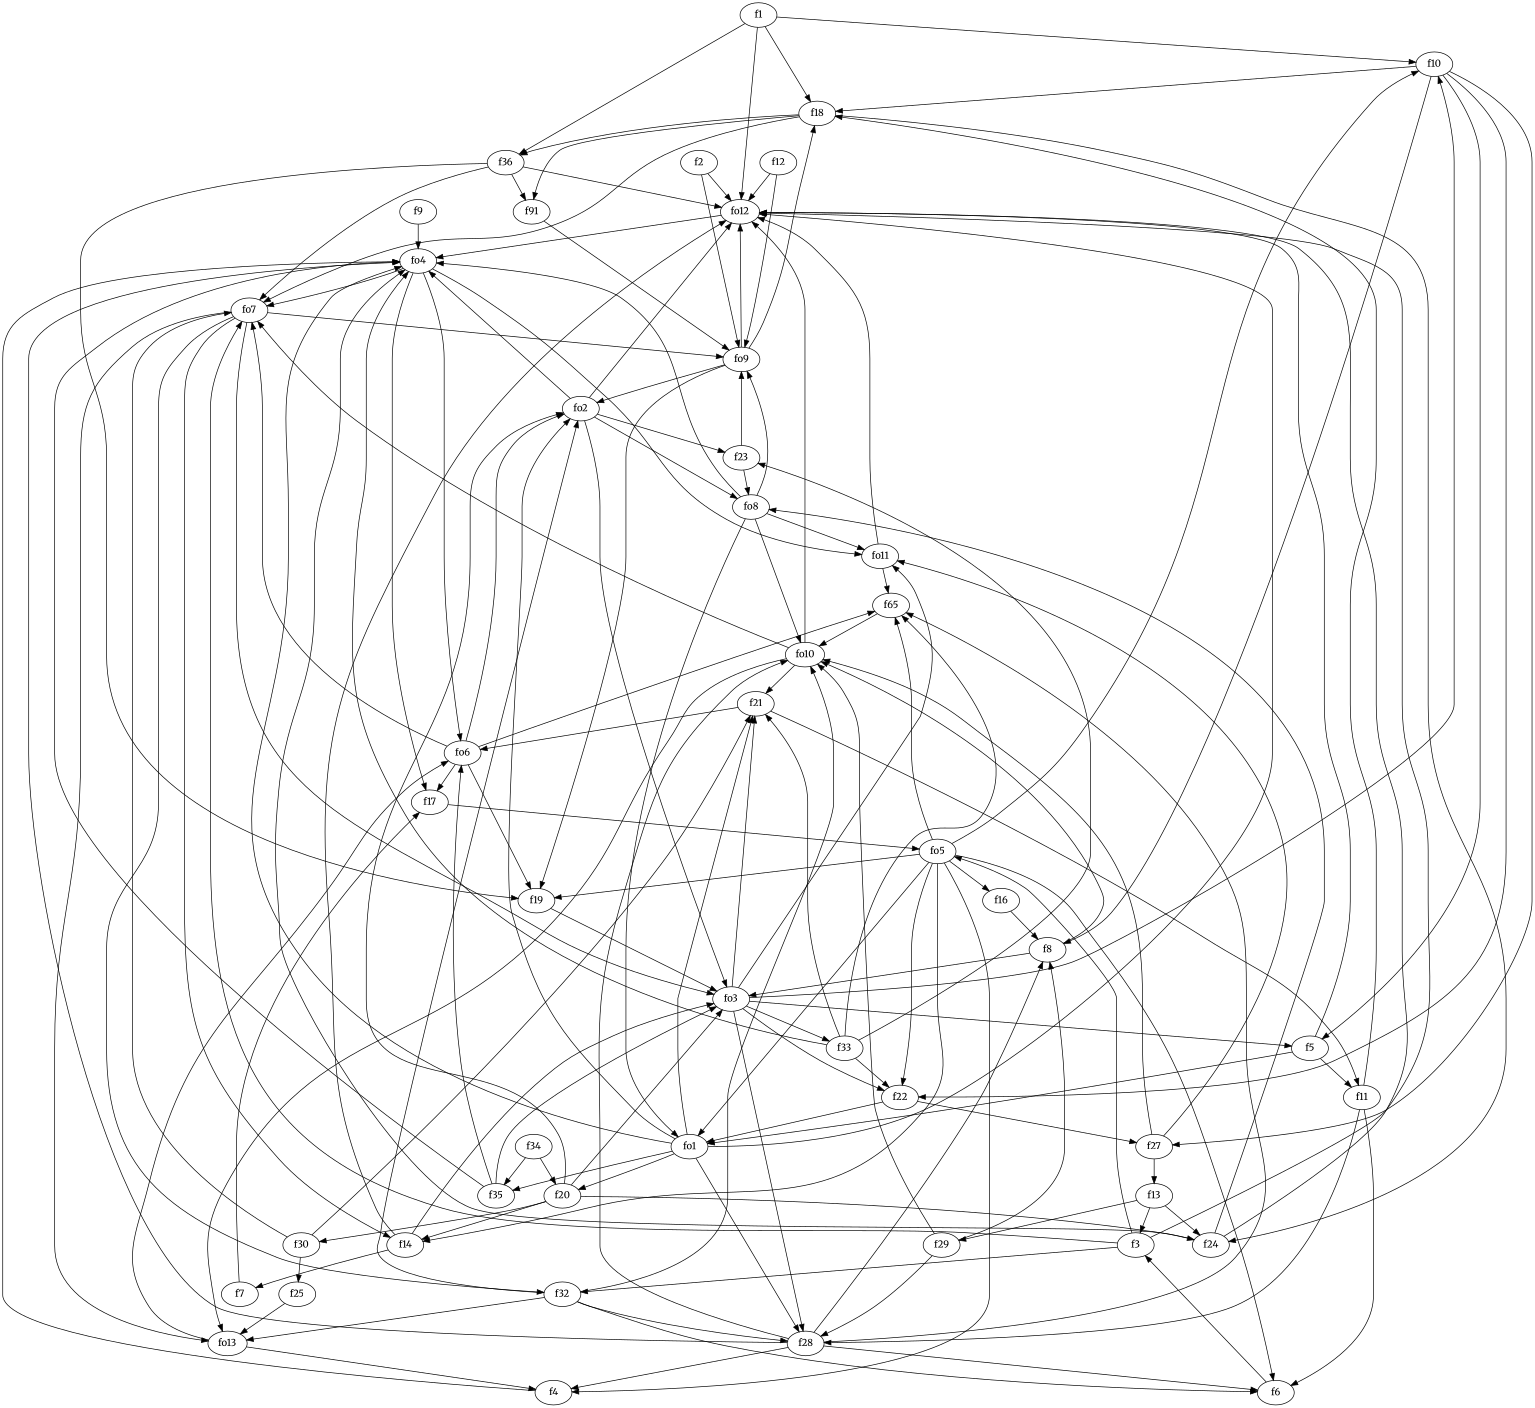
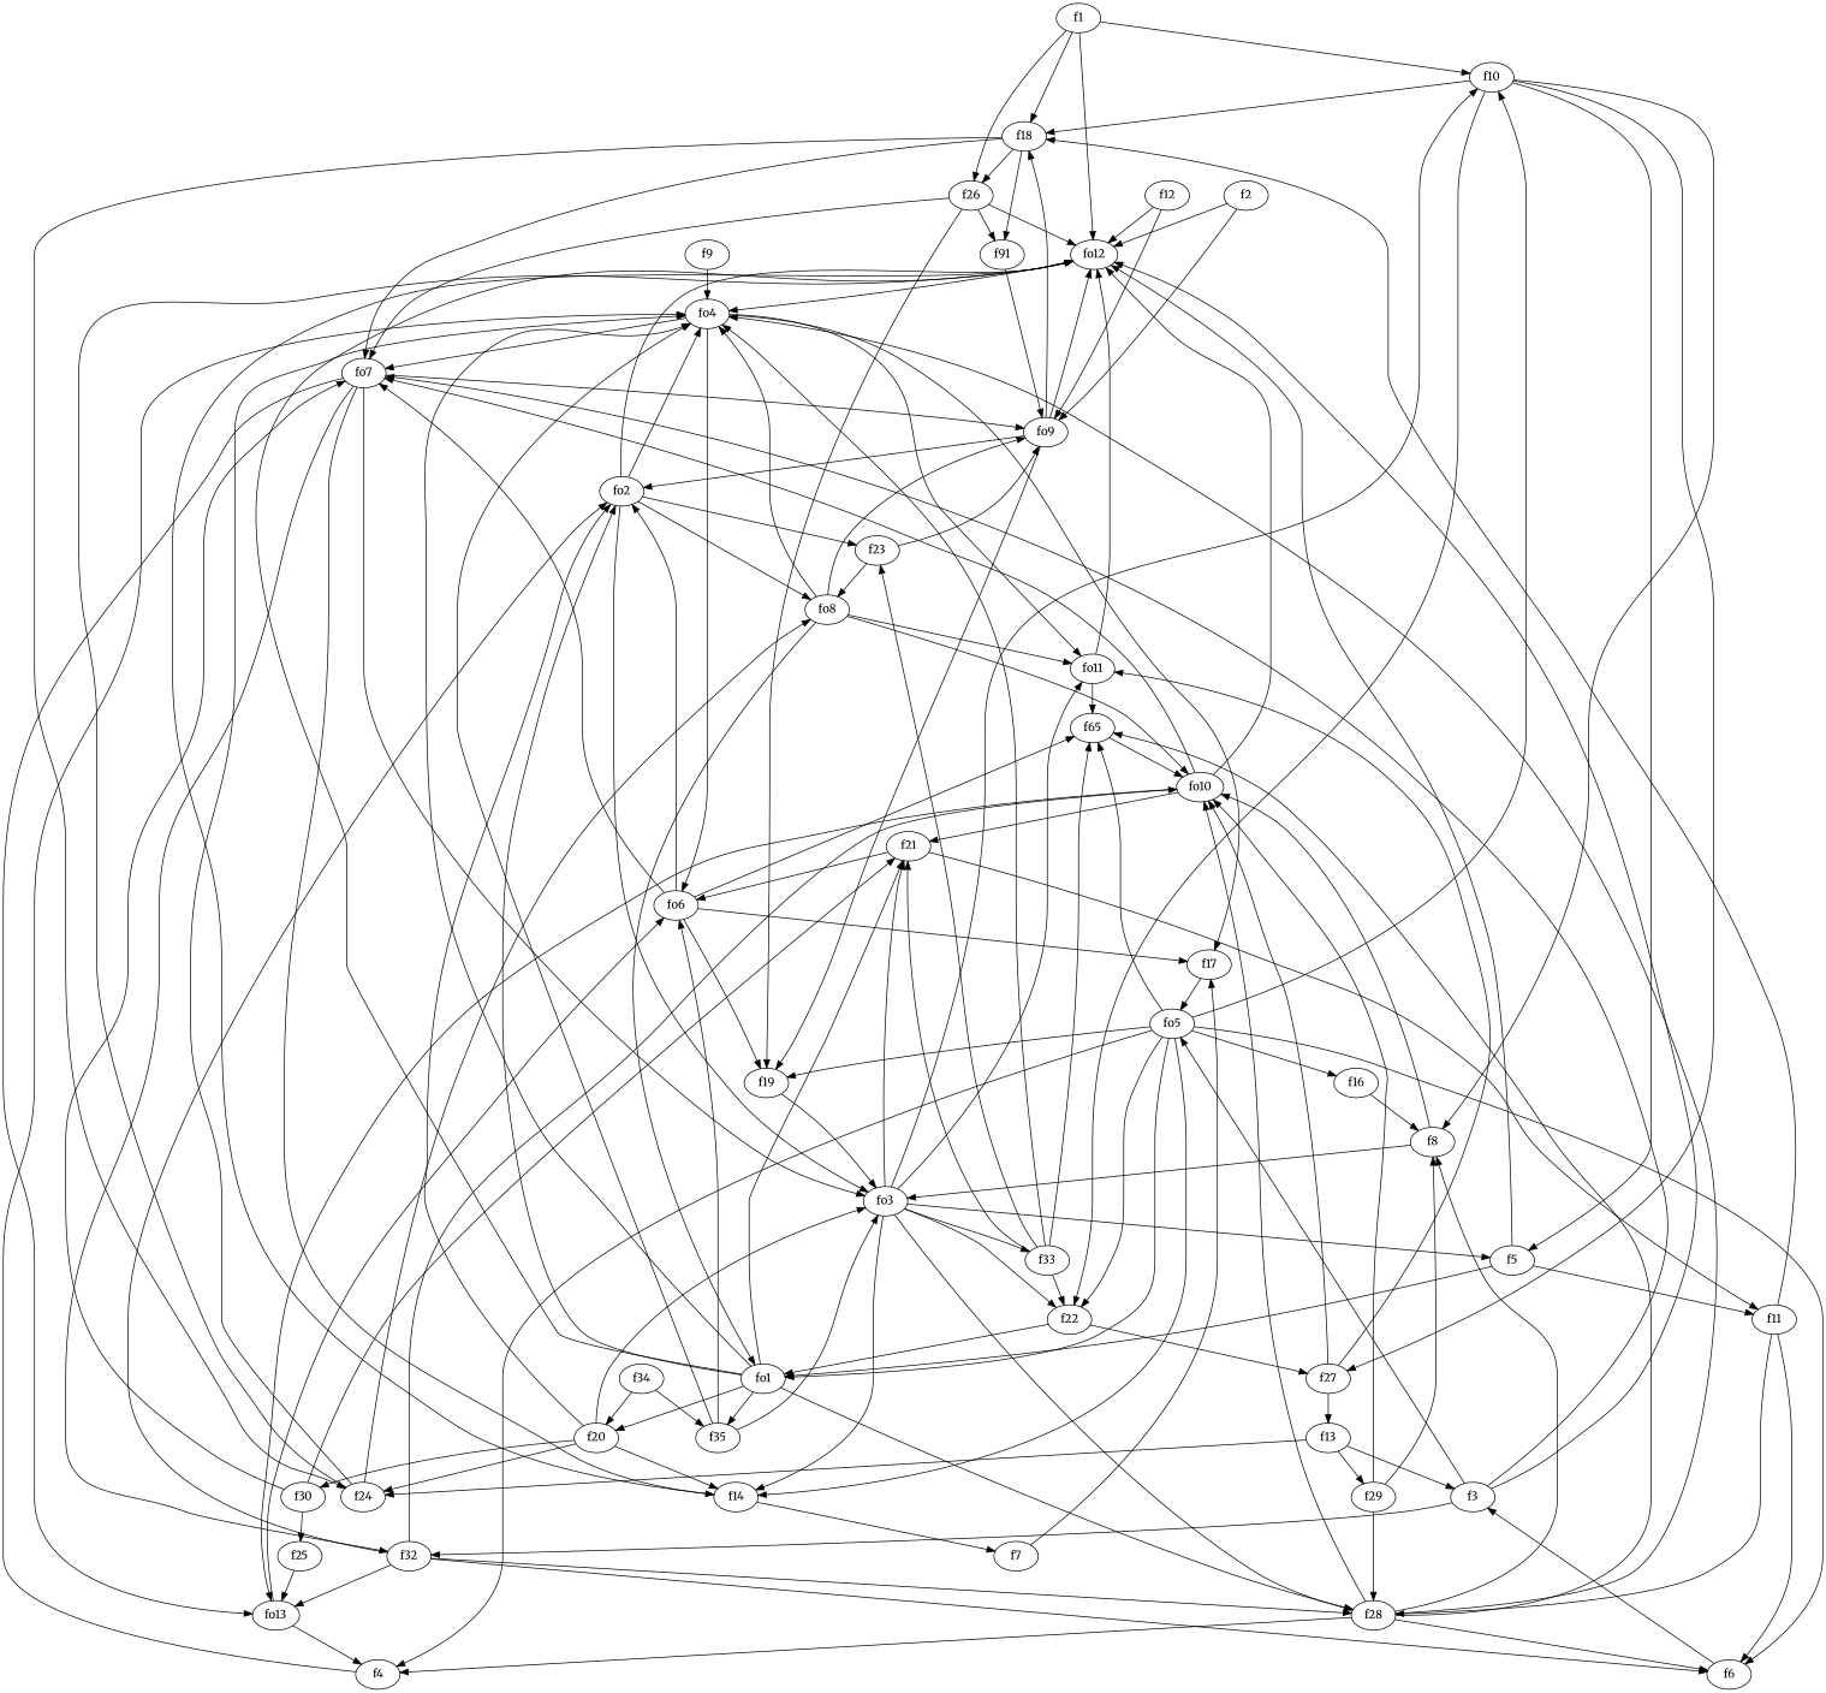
  strict digraph {
    fontname=Merriweather
    node [fontname=Merriweather]
    edge [fontname=Merriweather weight=2]
    f1
    f10
    f18
-   f26 [label=f36]
+   f26
    fo12
    f5
    f8
    f22
    f27
    fo7
    f24
    n12 [label=f91]
    f19
    fo4
    f2
    fo9
    fo2
    f3
    f32
    fo5
    f6
    fo10
    f28
    fo13
    f4
    fo1
    f14
    n28 [label=f65]
    f16
    fo3
    f17
    fo6
    fo11
    f11
    f20
    f21
    f35
    f7
    f33
    f9
    f13
    f12
    f29
    fo8
    f30
    f25
    f23
    f34
    f1 -> f10
    f1 -> f18
    f1 -> f26
    f1 -> fo12
    f10 -> f18
    f10 -> f5
    f10 -> f8
    f10 -> f22
    f10 -> f27
    f18 -> f26
    f18 -> fo7
    f18 -> f24
    f18 -> n12
    f26 -> fo12
    f26 -> fo7
    f26 -> n12
    f26 -> f19
    fo12 -> fo4
    f5 -> fo12
    f5 -> fo1
    f5 -> f11
    f8 -> fo10
    f8 -> fo3
    f22 -> f27
    f22 -> fo1
    f27 -> fo10
    f27 -> fo11
    f27 -> f13
    fo7 -> fo9
    fo7 -> f32
    fo7 -> fo13
    fo7 -> f14
    fo7 -> fo3
    f24 -> fo12
    f24 -> fo4
    f24 -> fo8
    n12 -> fo9
    f19 -> fo3
    fo4 -> fo7
    fo4 -> f17
    fo4 -> fo6
    fo4 -> fo11
    f2 -> fo12
    f2 -> fo9
    fo9 -> f18
    fo9 -> fo12
    fo9 -> f19
    fo9 -> fo2
    fo2 -> fo12
    fo2 -> fo4
    fo2 -> fo3
    fo2 -> fo8
    fo2 -> f23
    f3 -> fo12
    f3 -> fo7
    f3 -> f32
    f3 -> fo5
    f32 -> fo2
    f32 -> f6
    f32 -> fo10
    f32 -> f28
    f32 -> fo13
    fo5 -> f10
    fo5 -> f22
    fo5 -> f19
    fo5 -> f6
    fo5 -> f4
    fo5 -> fo1
    fo5 -> f14
    fo5 -> n28
    fo5 -> f16
    f6 -> f3
    fo10 -> fo12
    fo10 -> fo7
    fo10 -> fo13
    fo10 -> f21
    f28 -> f8
    f28 -> fo4
    f28 -> f6
    f28 -> fo10
    f28 -> f4
    f28 -> n28
    fo13 -> f4
    fo13 -> fo6
    f4 -> fo4
    fo1 -> fo12
    fo1 -> fo4
    fo1 -> fo2
    fo1 -> f28
    fo1 -> f20
    fo1 -> f21
    fo1 -> f35
    f14 -> fo12
    f14 -> f7
    n28 -> fo10
    f16 -> f8
    fo3 -> f10
    fo3 -> f5
    fo3 -> f22
    fo3 -> f28
-   f14 -> fo3
+   fo3 -> f14
    fo3 -> fo11
    fo3 -> f21
    fo3 -> f33
    f17 -> fo5
    fo6 -> fo7
    fo6 -> f19
    fo6 -> fo2
    fo6 -> n28
    fo6 -> f17
    fo11 -> fo12
    fo11 -> n28
    f11 -> f18
    f11 -> f6
    f11 -> f28
    f20 -> f24
    f20 -> fo2
    f20 -> f14
    f20 -> fo3
    f20 -> f30
    f21 -> fo6
    f21 -> f11
    f35 -> fo4
    f35 -> fo3
    f35 -> fo6
    f7 -> f17
    f33 -> f22
    f33 -> fo4
    f33 -> n28
    f33 -> f21
    f33 -> f23
    f9 -> fo4
    f13 -> f24
    f13 -> f3
    f13 -> f29
    f12 -> fo12
    f12 -> fo9
    f29 -> f8
    f29 -> fo10
    f29 -> f28
    fo8 -> fo4
    fo8 -> fo9
    fo8 -> fo10
    fo8 -> fo1
    fo8 -> fo11
    f30 -> fo7
    f30 -> f21
    f30 -> f25
    f25 -> fo13
    f23 -> fo9
    f23 -> fo8
    f34 -> f20
    f34 -> f35
  }
